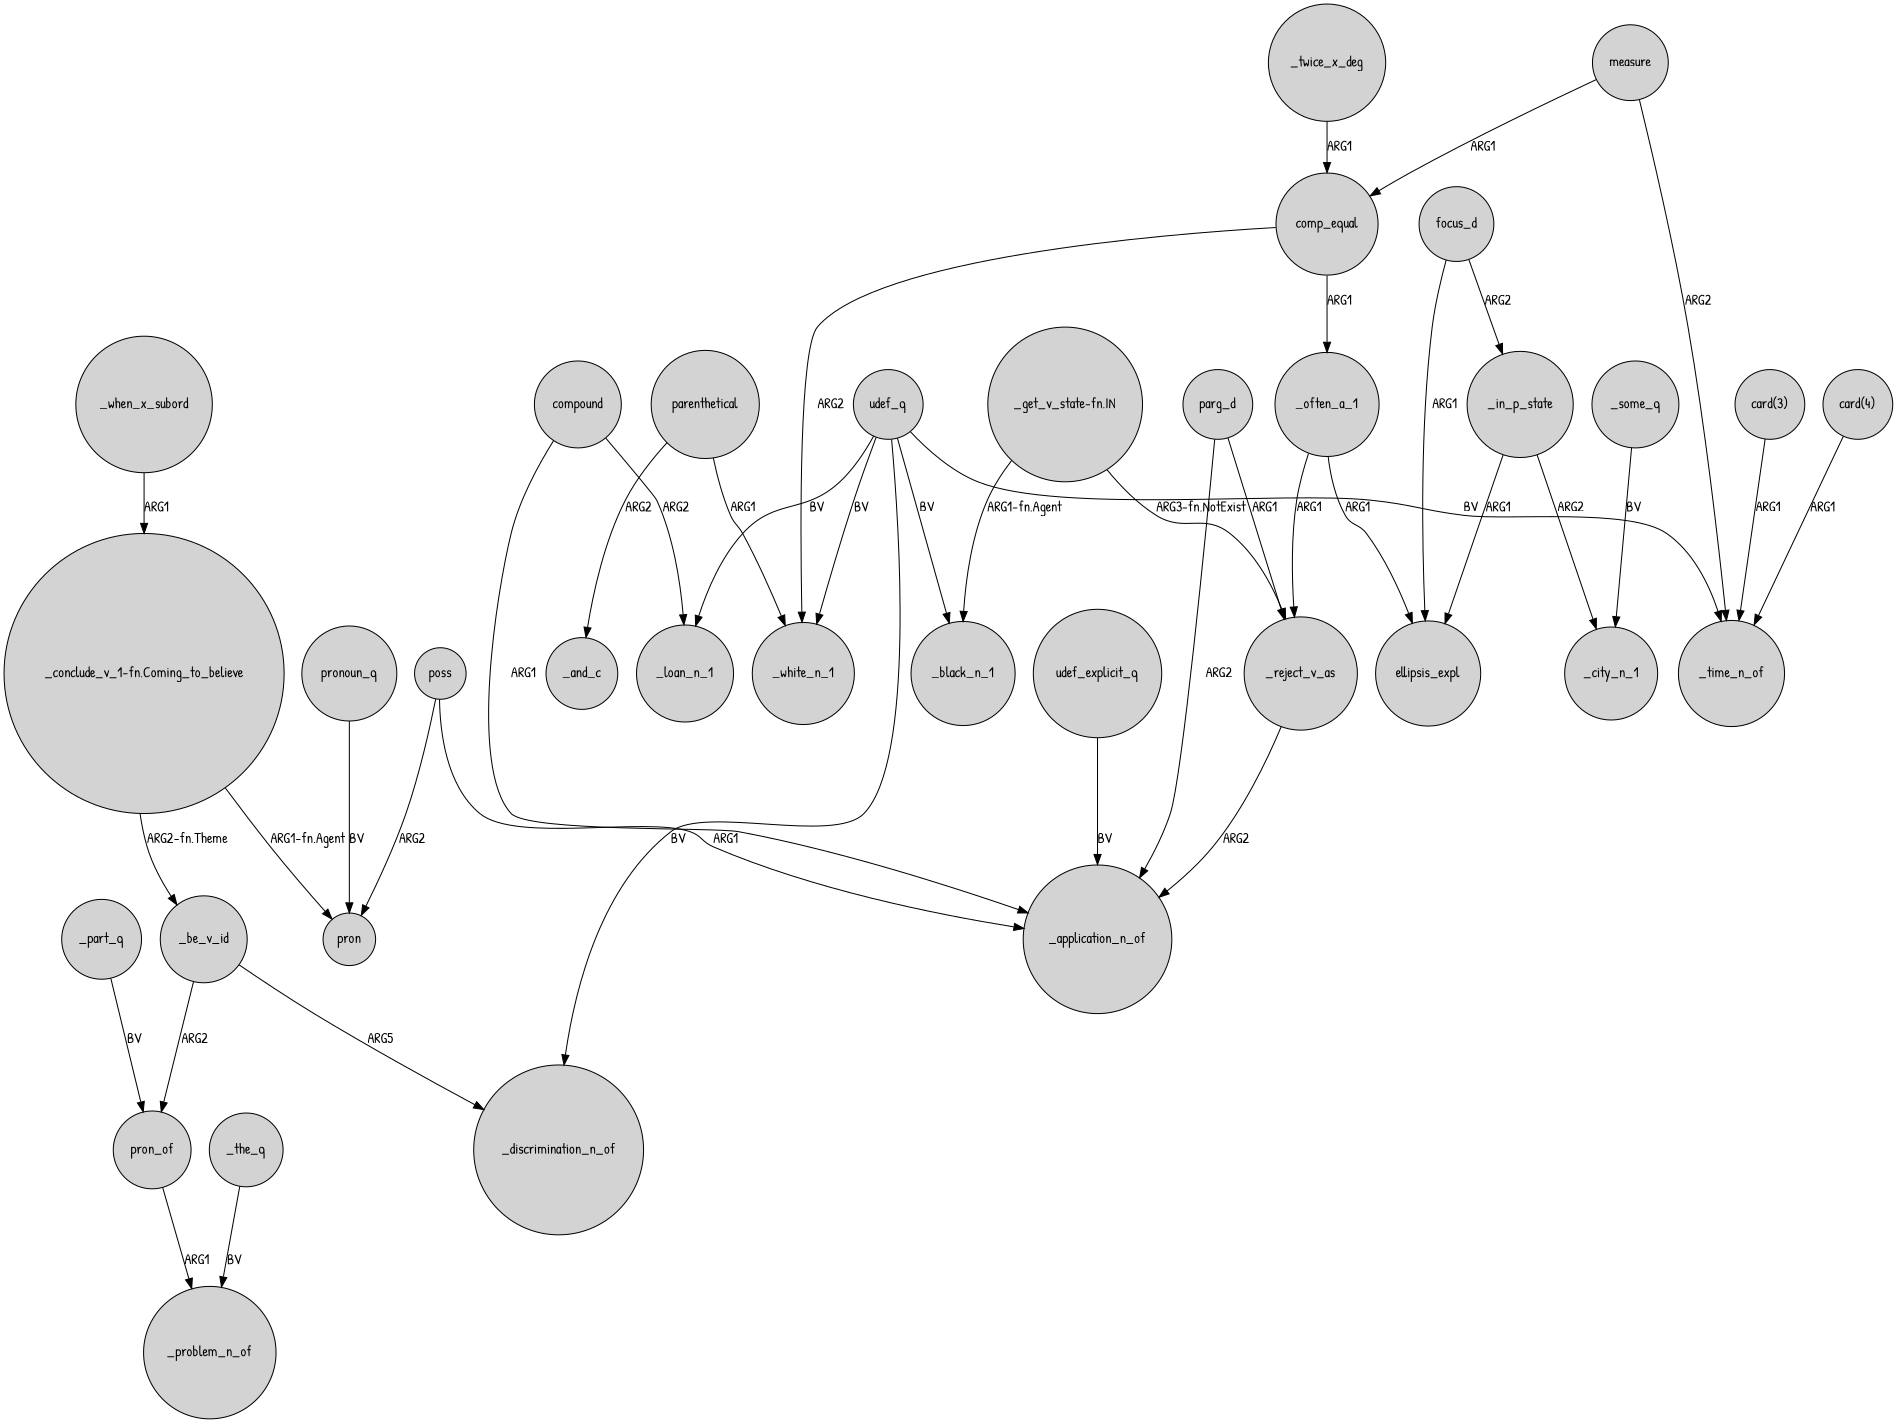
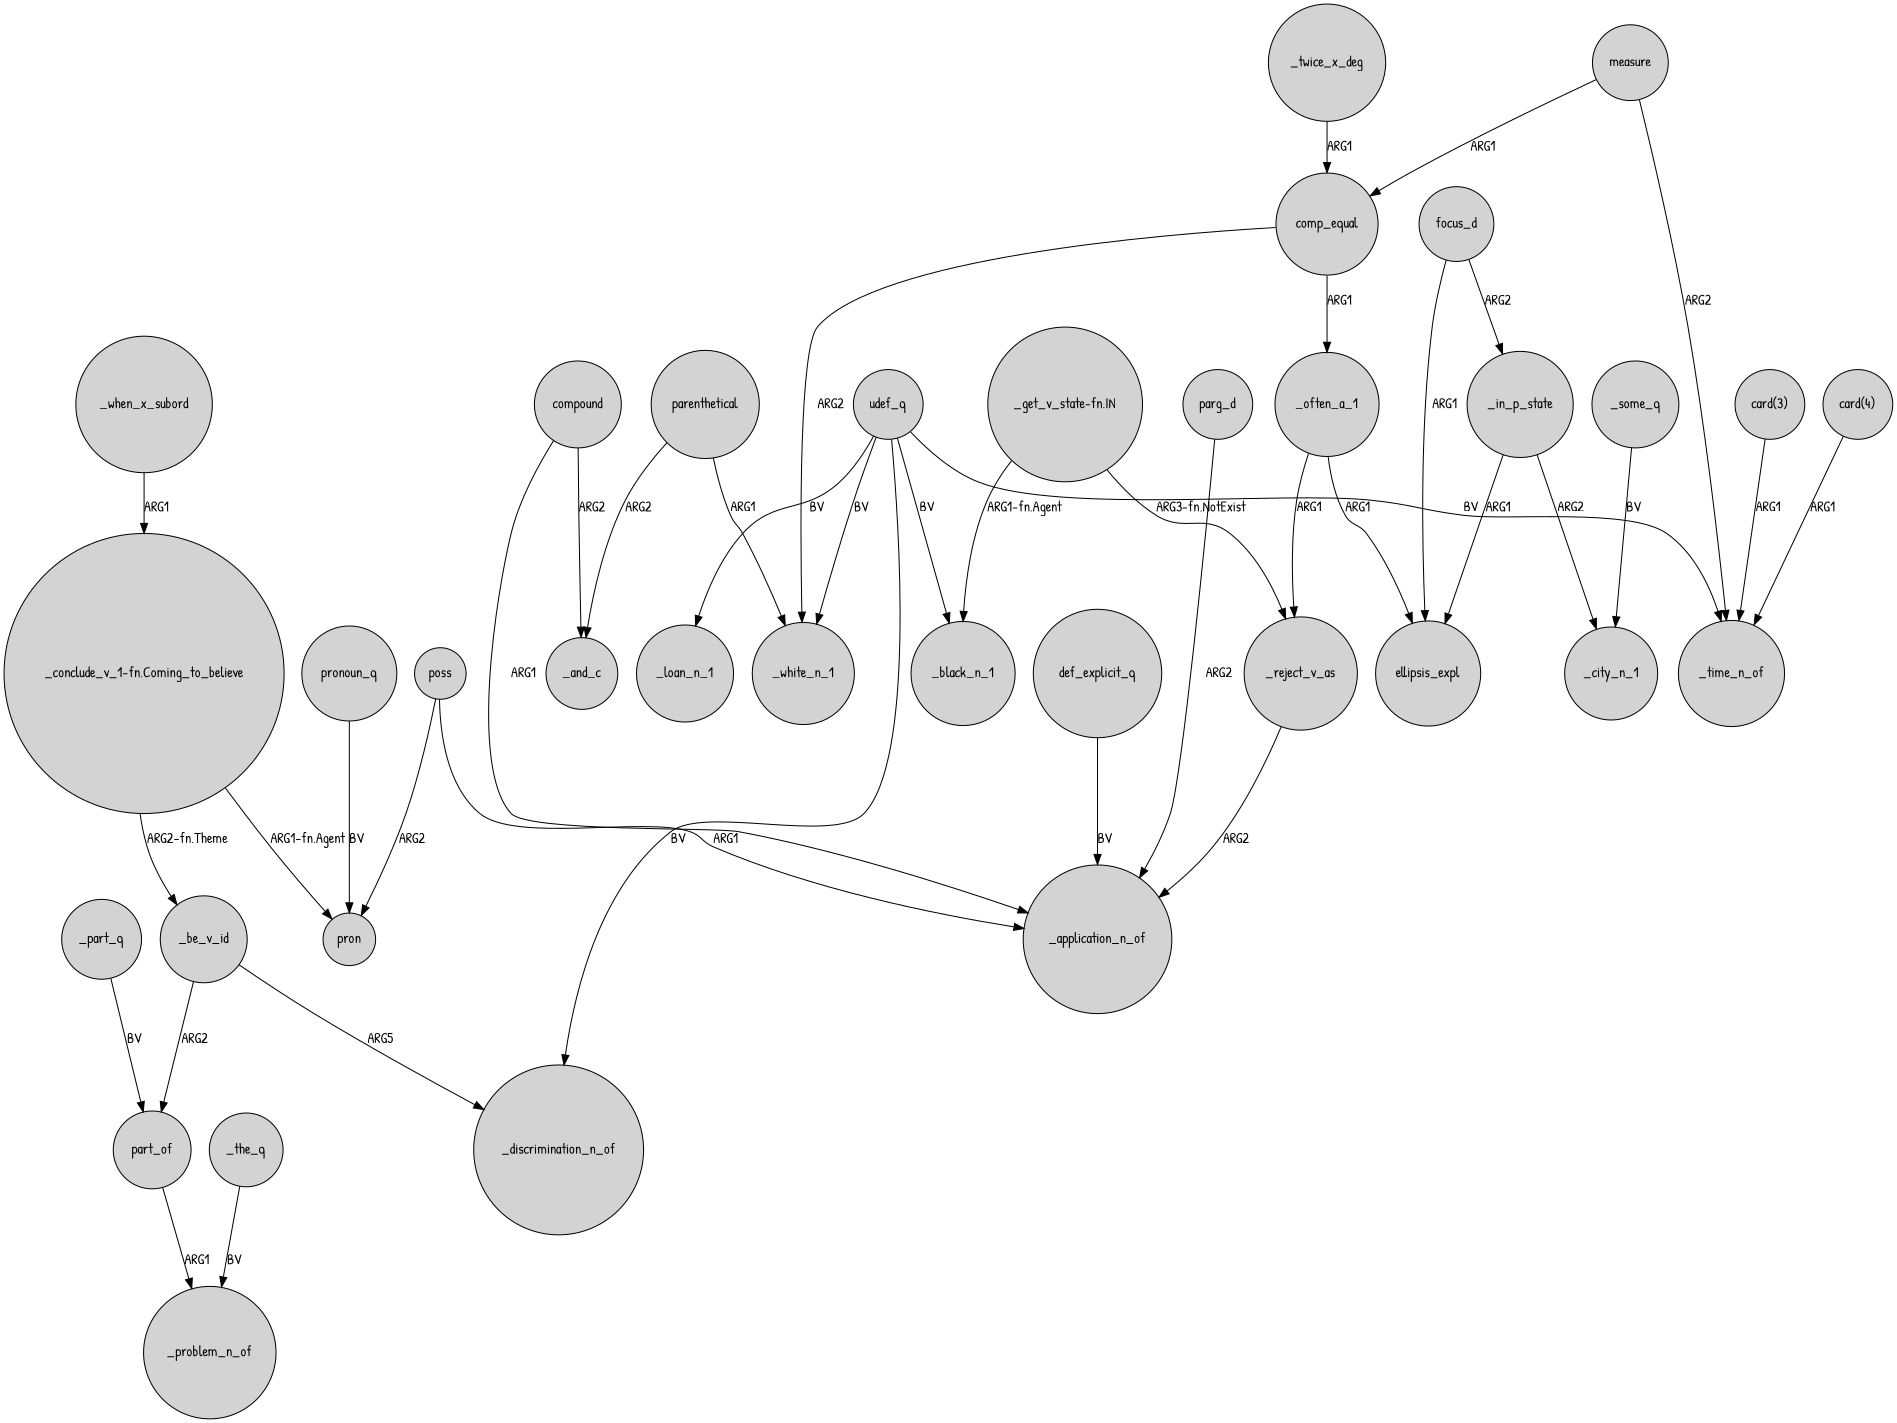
  digraph {
    fontname="Patrick Hand"
    node [fontname="Patrick Hand" shape=circle style=filled]
    edge [fontname="Patrick Hand"]
    "_get_v_state-fn.IN"
    _black_n_1
    _reject_v_as
    _application_n_of
    comp_equal
    _white_n_1
    _often_a_1
    ellipsis_expl
    _when_x_subord
    "_conclude_v_1-fn.Coming_to_believe"
    pron
    _be_v_id
    _discrimination_n_of
-   part_of [label=pron_of]
+   part_of
    focus_d
    _in_p_state
    _city_n_1
    poss
    _some_q
    _problem_n_of
    _the_q
    udef_q
    _time_n_of
    _loan_n_1
-   def_explicit_q [label=udef_explicit_q]
+   def_explicit_q
    _part_q
    "card(3)"
    compound
    pronoun_q
    parenthetical
    _and_c
    parg_d
    _twice_x_deg
    "card(4)"
    measure
    "_get_v_state-fn.IN" -> _black_n_1 [label="ARG1-fn.Agent"]
    "_get_v_state-fn.IN" -> _reject_v_as [label="ARG3-fn.NotExist"]
    _reject_v_as -> _application_n_of [label=ARG2]
    comp_equal -> _white_n_1 [label=ARG2]
    comp_equal -> _often_a_1 [label=ARG1]
    _often_a_1 -> _reject_v_as [label=ARG1]
    _often_a_1 -> ellipsis_expl [label=ARG1]
    _when_x_subord -> "_conclude_v_1-fn.Coming_to_believe" [label=ARG1]
    "_conclude_v_1-fn.Coming_to_believe" -> pron [label="ARG1-fn.Agent"]
    "_conclude_v_1-fn.Coming_to_believe" -> _be_v_id [label="ARG2-fn.Theme"]
    _be_v_id -> _discrimination_n_of [label=ARG5]
    _be_v_id -> part_of [label=ARG2]
    part_of -> _problem_n_of [label=ARG1]
    focus_d -> ellipsis_expl [label=ARG1]
    focus_d -> _in_p_state [label=ARG2]
    _in_p_state -> ellipsis_expl [label=ARG1]
    _in_p_state -> _city_n_1 [label=ARG2]
    poss -> _application_n_of [label=ARG1]
    poss -> pron [label=ARG2]
    _some_q -> _city_n_1 [label=BV]
    _the_q -> _problem_n_of [label=BV]
    udef_q -> _black_n_1 [label=BV]
    udef_q -> _white_n_1 [label=BV]
    udef_q -> _discrimination_n_of [label=BV]
    udef_q -> _time_n_of [label=BV]
    udef_q -> _loan_n_1 [label=BV]
    def_explicit_q -> _application_n_of [label=BV]
    _part_q -> part_of [label=BV]
    "card(3)" -> _time_n_of [label=ARG1]
    compound -> _application_n_of [label=ARG1]
-   compound -> _loan_n_1 [label=ARG2]
+   compound -> _and_c [label=ARG2]
    pronoun_q -> pron [label=BV]
    parenthetical -> _white_n_1 [label=ARG1]
    parenthetical -> _and_c [label=ARG2]
-   parg_d -> _reject_v_as [label=ARG1]
    parg_d -> _application_n_of [label=ARG2]
    _twice_x_deg -> comp_equal [label=ARG1]
    "card(4)" -> _time_n_of [label=ARG1]
    measure -> comp_equal [label=ARG1]
    measure -> _time_n_of [label=ARG2]
  }
